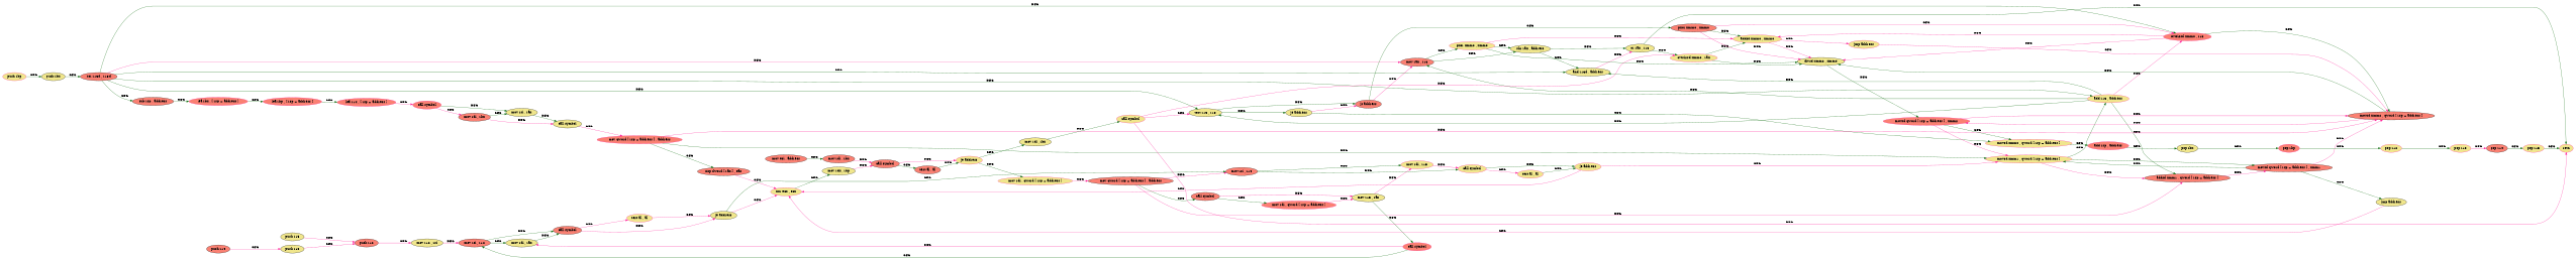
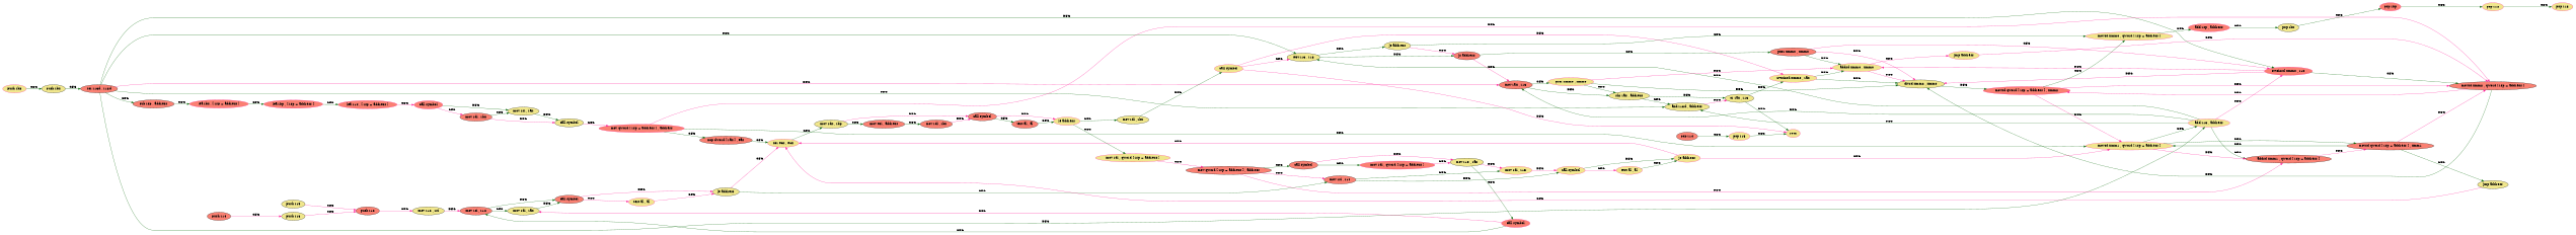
  digraph {
    fontname="DejaVu Serif"
    rankdir=LR
    node [color=black fillcolor=khaki fontname="DejaVu Serif" style=filled]
    edge [color=darkgreen fontname="DejaVu Serif"]
    n1 [label="push r15"]
    n2 [fillcolor=salmon label="push r12"]
    n3 [fillcolor=salmon label="push r14"]
    n4 [label="push r13"]
    n5 [label="mov r12 , rsi"]
    n6 [fillcolor=salmon label="mov rsi , r12"]
    n7 [color=deeppink label="push rbp"]
    n8 [label="push rbx"]
    n9 [label="mov rdi , rax"]
    n10 [fillcolor=salmon label="call symbol"]
    n11 [fillcolor=salmon label="xor r13d , r13d"]
    n12 [fillcolor=salmon label="sub rsp , address"]
    n13 [label="test r13 , r13"]
    n14 [fillcolor=salmon label="mov rax , r13"]
    n15 [label="and r13d , address"]
    n16 [color=deeppink fillcolor=salmon label="cvtsi2sd xmm0 , r13"]
    n17 [color=deeppink label="add r13 , address"]
    n18 [color=deeppink fillcolor=salmon label="lea rbx , [ rsp + address ]"]
    n19 [label="je address"]
    n20 [fillcolor=salmon label="js address"]
    n21 [color=deeppink label="pxor xmm0 , xmm0"]
    n22 [label="shr rax , address"]
    n23 [label="or rax , r13"]
    n24 [fillcolor=salmon label="movsd xmm2 , qword [ rsp + address ]"]
    n25 [color=deeppink label="addsd xmm0 , xmm0"]
    n26 [label="divsd xmm2 , xmm0"]
    n27 [fillcolor=salmon label="addsd xmm1 , qword [ rsp + address ]"]
    n28 [color=deeppink fillcolor=salmon label="lea rbp , [ rsp + address ]"]
    n29 [color=deeppink fillcolor=salmon label="lea r14 , [ rsp + address ]"]
    n30 [color=deeppink fillcolor=salmon label="call symbol"]
    n31 [fillcolor=salmon label="mov rdi , rbx"]
    n32 [label="mov rsi , rax"]
    n33 [label="call symbol"]
    n34 [color=deeppink fillcolor=salmon label="mov qword [ rsp + address ] , address"]
    n35 [fillcolor=salmon label="nop dword [ rax ] , eax"]
    n36 [color=deeppink label="movsd xmm1 , qword [ rsp + address ]"]
    n37 [color=deeppink label="xor ecx , ecx"]
    n38 [fillcolor=salmon label="movsd qword [ rsp + address ] , xmm1"]
    n39 [color=deeppink fillcolor=salmon label="movsd qword [ rsp + address ] , xmm2"]
    n40 [label="mov rdx , rbp"]
    n41 [fillcolor=salmon label="mov esi , address"]
    n42 [fillcolor=salmon label="call symbol"]
    n43 [label="mov rdi , rbx"]
    n44 [color=deeppink label="call symbol"]
    n45 [color=deeppink label=retn]
    n46 [color=deeppink label="cvtsi2sd xmm0 , rax"]
    n47 [color=deeppink label="movsd xmm0 , qword [ rsp + address ]"]
    n48 [fillcolor=salmon label="pxor xmm0 , xmm0"]
    n49 [color=deeppink fillcolor=salmon label="add rsp , address"]
    n50 [label="pop rbx"]
    n51 [color=deeppink label="mov rdi , qword [ rsp + address ]"]
    n52 [fillcolor=salmon label="mov qword [ rsp + address ] , address"]
    n53 [fillcolor=salmon label="call symbol"]
    n54 [fillcolor=salmon label="mov rsi , r14"]
    n55 [color=deeppink fillcolor=salmon label="mov rdi , qword [ rsp + address ]"]
    n56 [label="mov r15 , rax"]
    n57 [color=deeppink label="mov rdi , r15"]
    n58 [color=deeppink label="call symbol"]
    n59 [color=deeppink fillcolor=salmon label="call symbol"]
    n60 [color=deeppink label="test al , al"]
    n61 [label="je address"]
    n62 [color=deeppink label="test al , al"]
    n63 [color=deeppink label="je address"]
    n64 [color=deeppink fillcolor=salmon label="pop rbp"]
    n65 [color=deeppink label="pop r12"]
    n66 [color=deeppink label="pop r13"]
    n67 [fillcolor=salmon label="pop r14"]
    n68 [color=deeppink label="pop r15"]
    n69 [color=deeppink label="jmp address"]
    n70 [fillcolor=salmon label="mov rdi , rbx"]
    n71 [fillcolor=salmon label="test al , al"]
    n72 [color=deeppink label="je address"]
    n73 [label="jmp address"]
    n1 -> n2 [color=deeppink label=CFG]
    n2 -> n5 [color=deeppink label=CFG]
    n3 -> n4 [color=deeppink label=CFG]
    n4 -> n2 [color=deeppink label=CFG]
    n5 -> n6 [color=deeppink label=DFG]
    n6 -> n9 [label=CFG]
    n6 -> n10 [label=DFG]
    n7 -> n8 [label=CFG]
    n8 -> n11 [label=CFG]
    n9 -> n10 [label=DFG]
    n10 -> n60 [color=deeppink label=CFG]
    n10 -> n61 [color=deeppink label=DFG]
    n11 -> n12 [label=CFG]
    n11 -> n13 [label=DFG]
    n11 -> n14 [color=deeppink label=DFG]
    n11 -> n15 [label=DFG]
    n11 -> n16 [label=DFG]
    n11 -> n17 [label=DFG]
    n12 -> n18 [label=CFG]
    n13 -> n19 [label=DFG]
    n13 -> n20 [label=DFG]
    n14 -> n21 [label=CFG]
    n14 -> n22 [label=DFG]
    n15 -> n23 [color=deeppink label=DFG]
    n16 -> n24 [label=CFG]
    n16 -> n25 [color=deeppink label=DFG]
    n16 -> n26 [color=deeppink label=DFG]
    n17 -> n13 [label=DFG]
    n17 -> n14 [label=DFG]
    n17 -> n15 [label=DFG]
    n17 -> n16 [color=deeppink label=DFG]
    n17 -> n27 [label=CFG]
    n18 -> n28 [label=CFG]
    n19 -> n20 [color=deeppink label=CFG]
    n19 -> n47 [label=CFG]
    n20 -> n14 [color=deeppink label=CFG]
    n20 -> n48 [label=CFG]
    n21 -> n22 [label=CFG]
    n21 -> n25 [color=deeppink label=DFG]
    n21 -> n26 [label=DFG]
    n22 -> n15 [label=CFG]
    n22 -> n23 [label=DFG]
    n23 -> n45 [label=DFG]
    n23 -> n46 [label=DFG]
    n24 -> n26 [label=DFG]
    n24 -> n39 [color=deeppink label=DFG]
    n25 -> n26 [color=deeppink label=DFG]
    n25 -> n69 [color=deeppink label=CFG]
    n26 -> n39 [label=DFG]
    n27 -> n38 [color=deeppink label=DFG]
    n28 -> n29 [label=CFG]
    n29 -> n30 [color=deeppink label=CFG]
    n30 -> n31 [color=deeppink label=CFG]
    n30 -> n32 [label=DFG]
    n31 -> n32 [label=CFG]
    n31 -> n33 [color=deeppink label=DFG]
    n32 -> n33 [label=DFG]
    n33 -> n34 [color=deeppink label=CFG]
    n34 -> n24 [color=deeppink label=DFG]
    n34 -> n35 [label=CFG]
    n34 -> n36 [label=DFG]
-   n35 -> n37 [color=deeppink label=CFG]
+   n35 -> n37 [label=CFG]
    n36 -> n17 [label=CFG]
    n36 -> n27 [color=deeppink label=DFG]
    n36 -> n38 [label=DFG]
    n37 -> n40 [label=CFG]
    n38 -> n24 [color=deeppink label=DFG]
    n38 -> n36 [label=DFG]
    n38 -> n73 [label=CFG]
    n39 -> n24 [color=deeppink label=DFG]
    n39 -> n36 [color=deeppink label=DFG]
    n39 -> n47 [label=CFG]
+   n40 -> n41 [label=CFG]
    n40 -> n42 [color=deeppink label=DFG]
    n41 -> n70 [label=CFG]
    n42 -> n71 [label=CFG]
    n42 -> n72 [color=deeppink label=DFG]
    n43 -> n44 [label=DFG]
    n44 -> n13 [color=deeppink label=CFG]
    n44 -> n45 [color=deeppink label=DFG]
    n44 -> n46 [color=deeppink label=DFG]
    n46 -> n25 [label=DFG]
    n46 -> n26 [label=DFG]
    n47 -> n49 [label=CFG]
    n48 -> n16 [color=deeppink label=CFG]
    n48 -> n25 [label=DFG]
    n48 -> n26 [color=deeppink label=DFG]
    n49 -> n50 [label=CFG]
    n50 -> n64 [label=CFG]
    n51 -> n52 [color=deeppink label=CFG]
    n52 -> n27 [color=deeppink label=DFG]
    n52 -> n53 [label=CFG]
    n52 -> n54 [color=deeppink label=DFG]
    n53 -> n55 [label=CFG]
    n53 -> n56 [color=deeppink label=DFG]
    n54 -> n57 [label=CFG]
    n54 -> n58 [label=DFG]
    n55 -> n56 [color=deeppink label=CFG]
    n56 -> n57 [color=deeppink label=DFG]
    n56 -> n59 [label=CFG]
    n57 -> n58 [color=deeppink label=DFG]
    n58 -> n62 [color=deeppink label=CFG]
    n58 -> n63 [label=DFG]
    n59 -> n6 [label=CFG]
    n59 -> n9 [color=deeppink label=DFG]
    n60 -> n61 [color=deeppink label=CFG]
    n61 -> n37 [color=deeppink label=CFG]
    n61 -> n54 [label=CFG]
    n62 -> n63 [label=CFG]
    n63 -> n36 [color=deeppink label=CFG]
    n63 -> n37 [color=deeppink label=CFG]
    n64 -> n65 [label=CFG]
    n65 -> n66 [label=CFG]
-   n66 -> n67 [color=deeppink label=CFG]
    n67 -> n68 [label=CFG]
    n68 -> n45 [label=CFG]
    n69 -> n24 [color=deeppink label=CFG]
    n70 -> n42 [color=deeppink label=DFG]
    n71 -> n72 [label=CFG]
    n72 -> n43 [label=CFG]
    n72 -> n51 [label=CFG]
    n73 -> n37 [color=deeppink label=CFG]
  }
